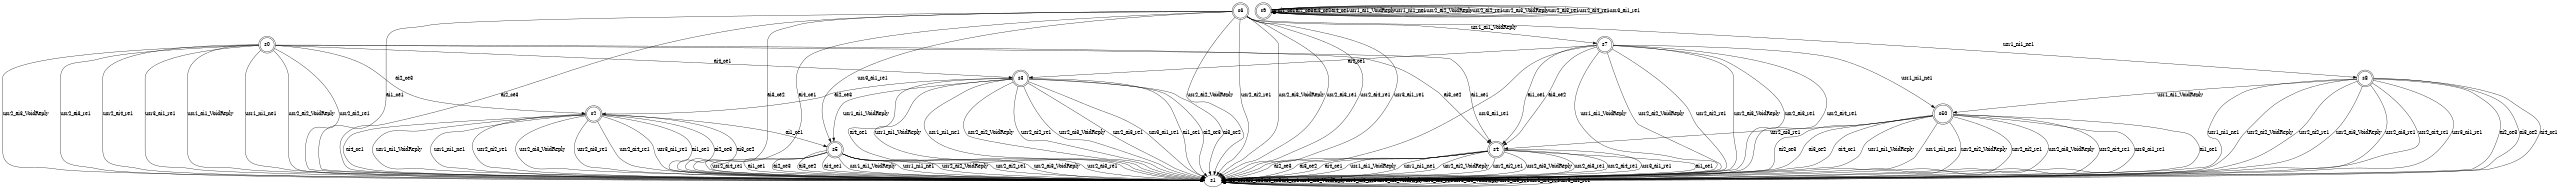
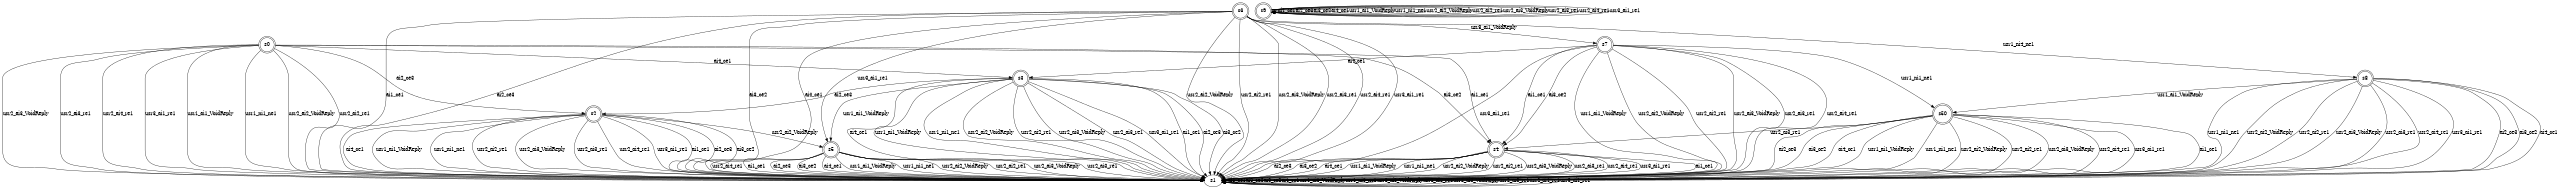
  digraph {
    node [shape=doublecircle]
    n1 [label=s0]
    n2 [label=s1 shape=""]
    n3 [label=s2]
    n4 [label=s3]
    n5 [label=s4]
    n6 [label=s5]
    n7 [label=s6]
    n8 [label=s7]
    n9 [label=s8]
    n10 [label=s50]
    n11 [label=s9]
    n1 -> n2 [label=usr1_ai1_VoidReply]
    n1 -> n2 [label=usr1_ni1_ne1]
    n1 -> n2 [label=usr2_ai2_VoidReply]
    n1 -> n2 [label=usr2_ai2_re1]
    n1 -> n2 [label=usr2_ai3_VoidReply]
    n1 -> n2 [label=usr2_ai3_re1]
    n1 -> n2 [label=usr2_ai4_re1]
    n1 -> n2 [label=usr3_ai1_re1]
    n1 -> n3 [label=ai2_ce3]
    n1 -> n4 [label=ai4_ce1]
    n1 -> n5 [label=ai1_ce1]
    n1 -> n5 [label=ai3_ce2]
    n2 -> n2 [label=ai1_ce1]
    n2 -> n2 [label=ai2_ce3]
    n2 -> n2 [label=ai3_ce2]
    n2 -> n2 [label=ai4_ce1]
    n2 -> n2 [label=usr1_ai1_VoidReply]
    n2 -> n2 [label=usr1_ni1_ne1]
    n2 -> n2 [label=usr2_ai2_VoidReply]
    n2 -> n2 [label=usr2_ai2_re1]
    n2 -> n2 [label=usr2_ai3_VoidReply]
    n2 -> n2 [label=usr2_ai3_re1]
    n2 -> n2 [label=usr2_ai4_re1]
    n2 -> n2 [label=usr3_ai1_re1]
    n3 -> n2 [label=ai1_ce1]
    n3 -> n2 [label=ai2_ce3]
    n3 -> n2 [label=ai3_ce2]
    n3 -> n2 [label=ai4_ce1]
    n3 -> n2 [label=usr1_ai1_VoidReply]
    n3 -> n2 [label=usr1_ni1_ne1]
    n3 -> n2 [label=usr2_ai2_re1]
    n3 -> n2 [label=usr2_ai3_VoidReply]
    n3 -> n2 [label=usr2_ai3_re1]
    n3 -> n2 [label=usr2_ai4_re1]
    n3 -> n2 [label=usr3_ai1_re1]
-   n3 -> n6 [label=ai1_ce1]
+   n3 -> n6 [label=usr2_ai2_VoidReply]
    n4 -> n2 [label=ai1_ce1]
    n4 -> n2 [label=ai2_ce3]
    n4 -> n2 [label=ai3_ce2]
    n4 -> n2 [label=ai4_ce1]
    n4 -> n2 [label=usr1_ai1_VoidReply]
    n4 -> n2 [label=usr1_ni1_ne1]
    n4 -> n2 [label=usr2_ai2_VoidReply]
    n4 -> n2 [label=usr2_ai2_re1]
    n4 -> n2 [label=usr2_ai3_VoidReply]
    n4 -> n2 [label=usr2_ai3_re1]
    n4 -> n2 [label=usr3_ai1_re1]
    n4 -> n3 [label=ai2_ce3]
    n4 -> n6 [label=usr1_ai1_VoidReply]
    n5 -> n2 [label=ai1_ce1]
    n5 -> n2 [label=ai2_ce3]
    n5 -> n2 [label=ai3_ce2]
    n5 -> n2 [label=ai4_ce1]
    n5 -> n2 [label=usr1_ai1_VoidReply]
    n5 -> n2 [label=usr1_ni1_ne1]
    n5 -> n2 [label=usr2_ai2_VoidReply]
    n5 -> n2 [label=usr2_ai2_re1]
    n5 -> n2 [label=usr2_ai3_VoidReply]
    n5 -> n2 [label=usr2_ai3_re1]
    n5 -> n2 [label=usr2_ai4_re1]
    n5 -> n2 [label=usr3_ai1_re1]
    n6 -> n2 [label=ai1_ce1]
    n6 -> n2 [label=ai2_ce3]
    n6 -> n2 [label=ai3_ce2]
    n6 -> n2 [label=ai4_ce1]
    n6 -> n2 [label=usr1_ai1_VoidReply]
    n6 -> n2 [label=usr1_ni1_ne1]
    n6 -> n2 [label=usr2_ai2_VoidReply]
    n6 -> n2 [label=usr2_ai2_re1]
    n6 -> n2 [label=usr2_ai3_VoidReply]
    n6 -> n2 [label=usr2_ai3_re1]
    n6 -> n2 [label=usr2_ai4_re1]
    n7 -> n2 [label=ai1_ce1]
    n7 -> n2 [label=ai2_ce3]
    n7 -> n2 [label=ai3_ce2]
    n7 -> n2 [label=ai4_ce1]
    n7 -> n2 [label=usr2_ai2_VoidReply]
    n7 -> n2 [label=usr2_ai2_re1]
    n7 -> n2 [label=usr2_ai3_VoidReply]
    n7 -> n2 [label=usr2_ai3_re1]
    n7 -> n2 [label=usr2_ai4_re1]
    n7 -> n2 [label=usr3_ai1_re1]
    n7 -> n6 [label=usr3_ai1_re1]
-   n7 -> n8 [label=usr1_ai1_VoidReply]
-   n7 -> n9 [label=usr1_ni1_ne1]
+   n7 -> n8 [label=usr8_ai1_VoidReply]
+   n7 -> n9 [label=usr1_ni4_ne1]
    n8 -> n2 [label=usr1_ai1_VoidReply]
    n8 -> n2 [label=usr2_ai2_VoidReply]
    n8 -> n2 [label=usr2_ai2_re1]
    n8 -> n2 [label=usr2_ai3_VoidReply]
    n8 -> n2 [label=usr2_ai3_re1]
    n8 -> n2 [label=usr2_ai4_re1]
    n8 -> n2 [label=usr3_ai1_re1]
    n8 -> n4 [label=ai4_ce1]
    n8 -> n5 [label=ai1_ce1]
    n8 -> n5 [label=ai3_ce2]
    n8 -> n10 [label=usr1_ni1_ne1]
    n9 -> n2 [label=ai2_ce3]
    n9 -> n2 [label=ai3_ce2]
    n9 -> n2 [label=ai4_ce1]
    n9 -> n2 [label=usr1_ni1_ne1]
    n9 -> n2 [label=usr2_ai2_VoidReply]
    n9 -> n2 [label=usr2_ai2_re1]
    n9 -> n2 [label=usr2_ai3_VoidReply]
    n9 -> n2 [label=usr2_ai3_re1]
    n9 -> n2 [label=usr2_ai4_re1]
    n9 -> n2 [label=usr3_ai1_re1]
    n9 -> n10 [label=usr1_ai1_VoidReply]
    n10 -> n2 [label=ai1_ce1]
    n10 -> n2 [label=ai2_ce3]
    n10 -> n2 [label=ai3_ce2]
    n10 -> n2 [label=ai4_ce1]
    n10 -> n2 [label=usr1_ai1_VoidReply]
    n10 -> n2 [label=usr1_ni1_ne1]
    n10 -> n2 [label=usr2_ai2_VoidReply]
    n10 -> n2 [label=usr2_ai2_re1]
    n10 -> n2 [label=usr2_ai3_VoidReply]
    n10 -> n2 [label=usr2_ai4_re1]
    n10 -> n2 [label=usr3_ai1_re1]
    n10 -> n5 [label=usr2_ai3_re1]
    n11 -> n11 [label=ai1_ce1]
    n11 -> n11 [label=ai2_ce3]
    n11 -> n11 [label=ai3_ce2]
    n11 -> n11 [label=ai4_ce1]
    n11 -> n11 [label=usr1_ai1_VoidReply]
    n11 -> n11 [label=usr1_ni1_ne1]
    n11 -> n11 [label=usr2_ai2_VoidReply]
    n11 -> n11 [label=usr2_ai2_re1]
    n11 -> n11 [label=usr2_ai3_VoidReply]
    n11 -> n11 [label=usr2_ai3_re1]
    n11 -> n11 [label=usr2_ai4_re1]
    n11 -> n11 [label=usr3_ai1_re1]
  }
